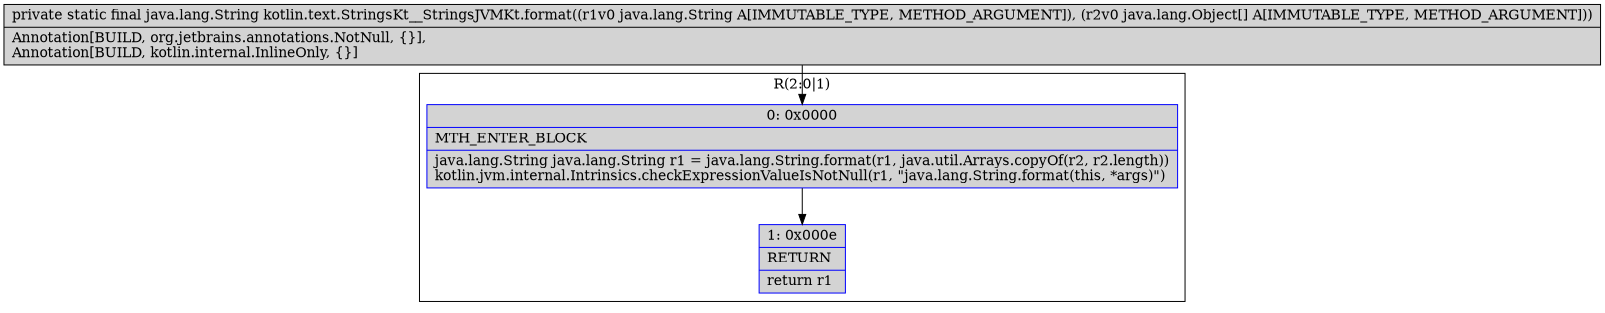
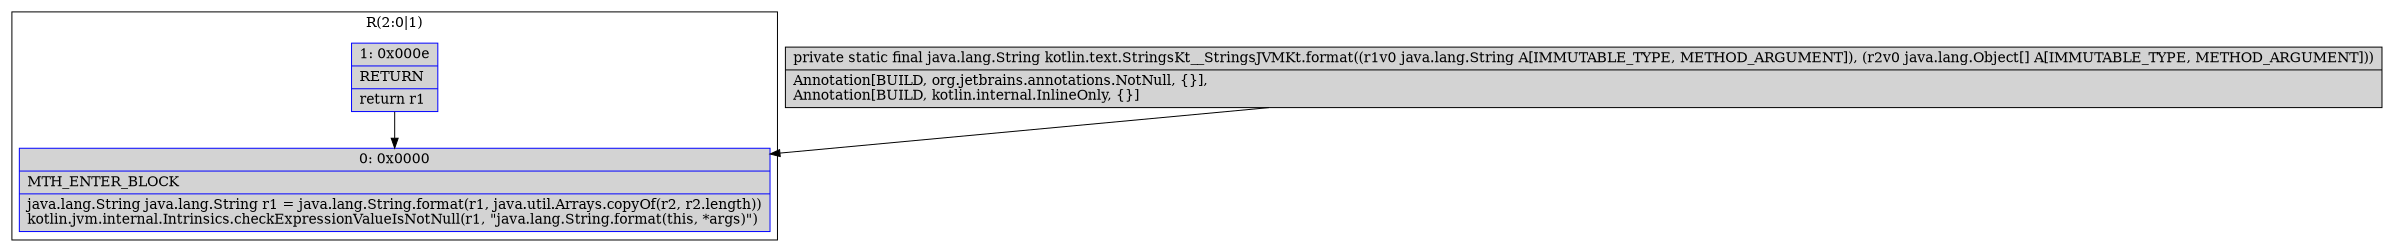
  digraph {
    node [color=blue shape=record style=filled fillcolor=lightgrey]
    n1 [label="{0\:\ 0x0000|MTH_ENTER_BLOCK\l|java.lang.String java.lang.String r1 = java.lang.String.format(r1, java.util.Arrays.copyOf(r2, r2.length))\lkotlin.jvm.internal.Intrinsics.checkExpressionValueIsNotNull(r1, \"java.lang.String.format(this, *args)\")\l}"]
    n2 [label="{1\:\ 0x000e|RETURN\l|return r1\l}"]
    n3 [label="{private static final java.lang.String kotlin.text.StringsKt__StringsJVMKt.format((r1v0 java.lang.String A[IMMUTABLE_TYPE, METHOD_ARGUMENT]), (r2v0 java.lang.Object[] A[IMMUTABLE_TYPE, METHOD_ARGUMENT]))  | Annotation[BUILD, org.jetbrains.annotations.NotNull, \{\}], \lAnnotation[BUILD, kotlin.internal.InlineOnly, \{\}]\l}" color=""]
    subgraph cluster_1 {
      label="R(2:0|1)"
      n1
      n2
    }
-   n1 -> n2
+   n2 -> n1
    n3 -> n1
  }
